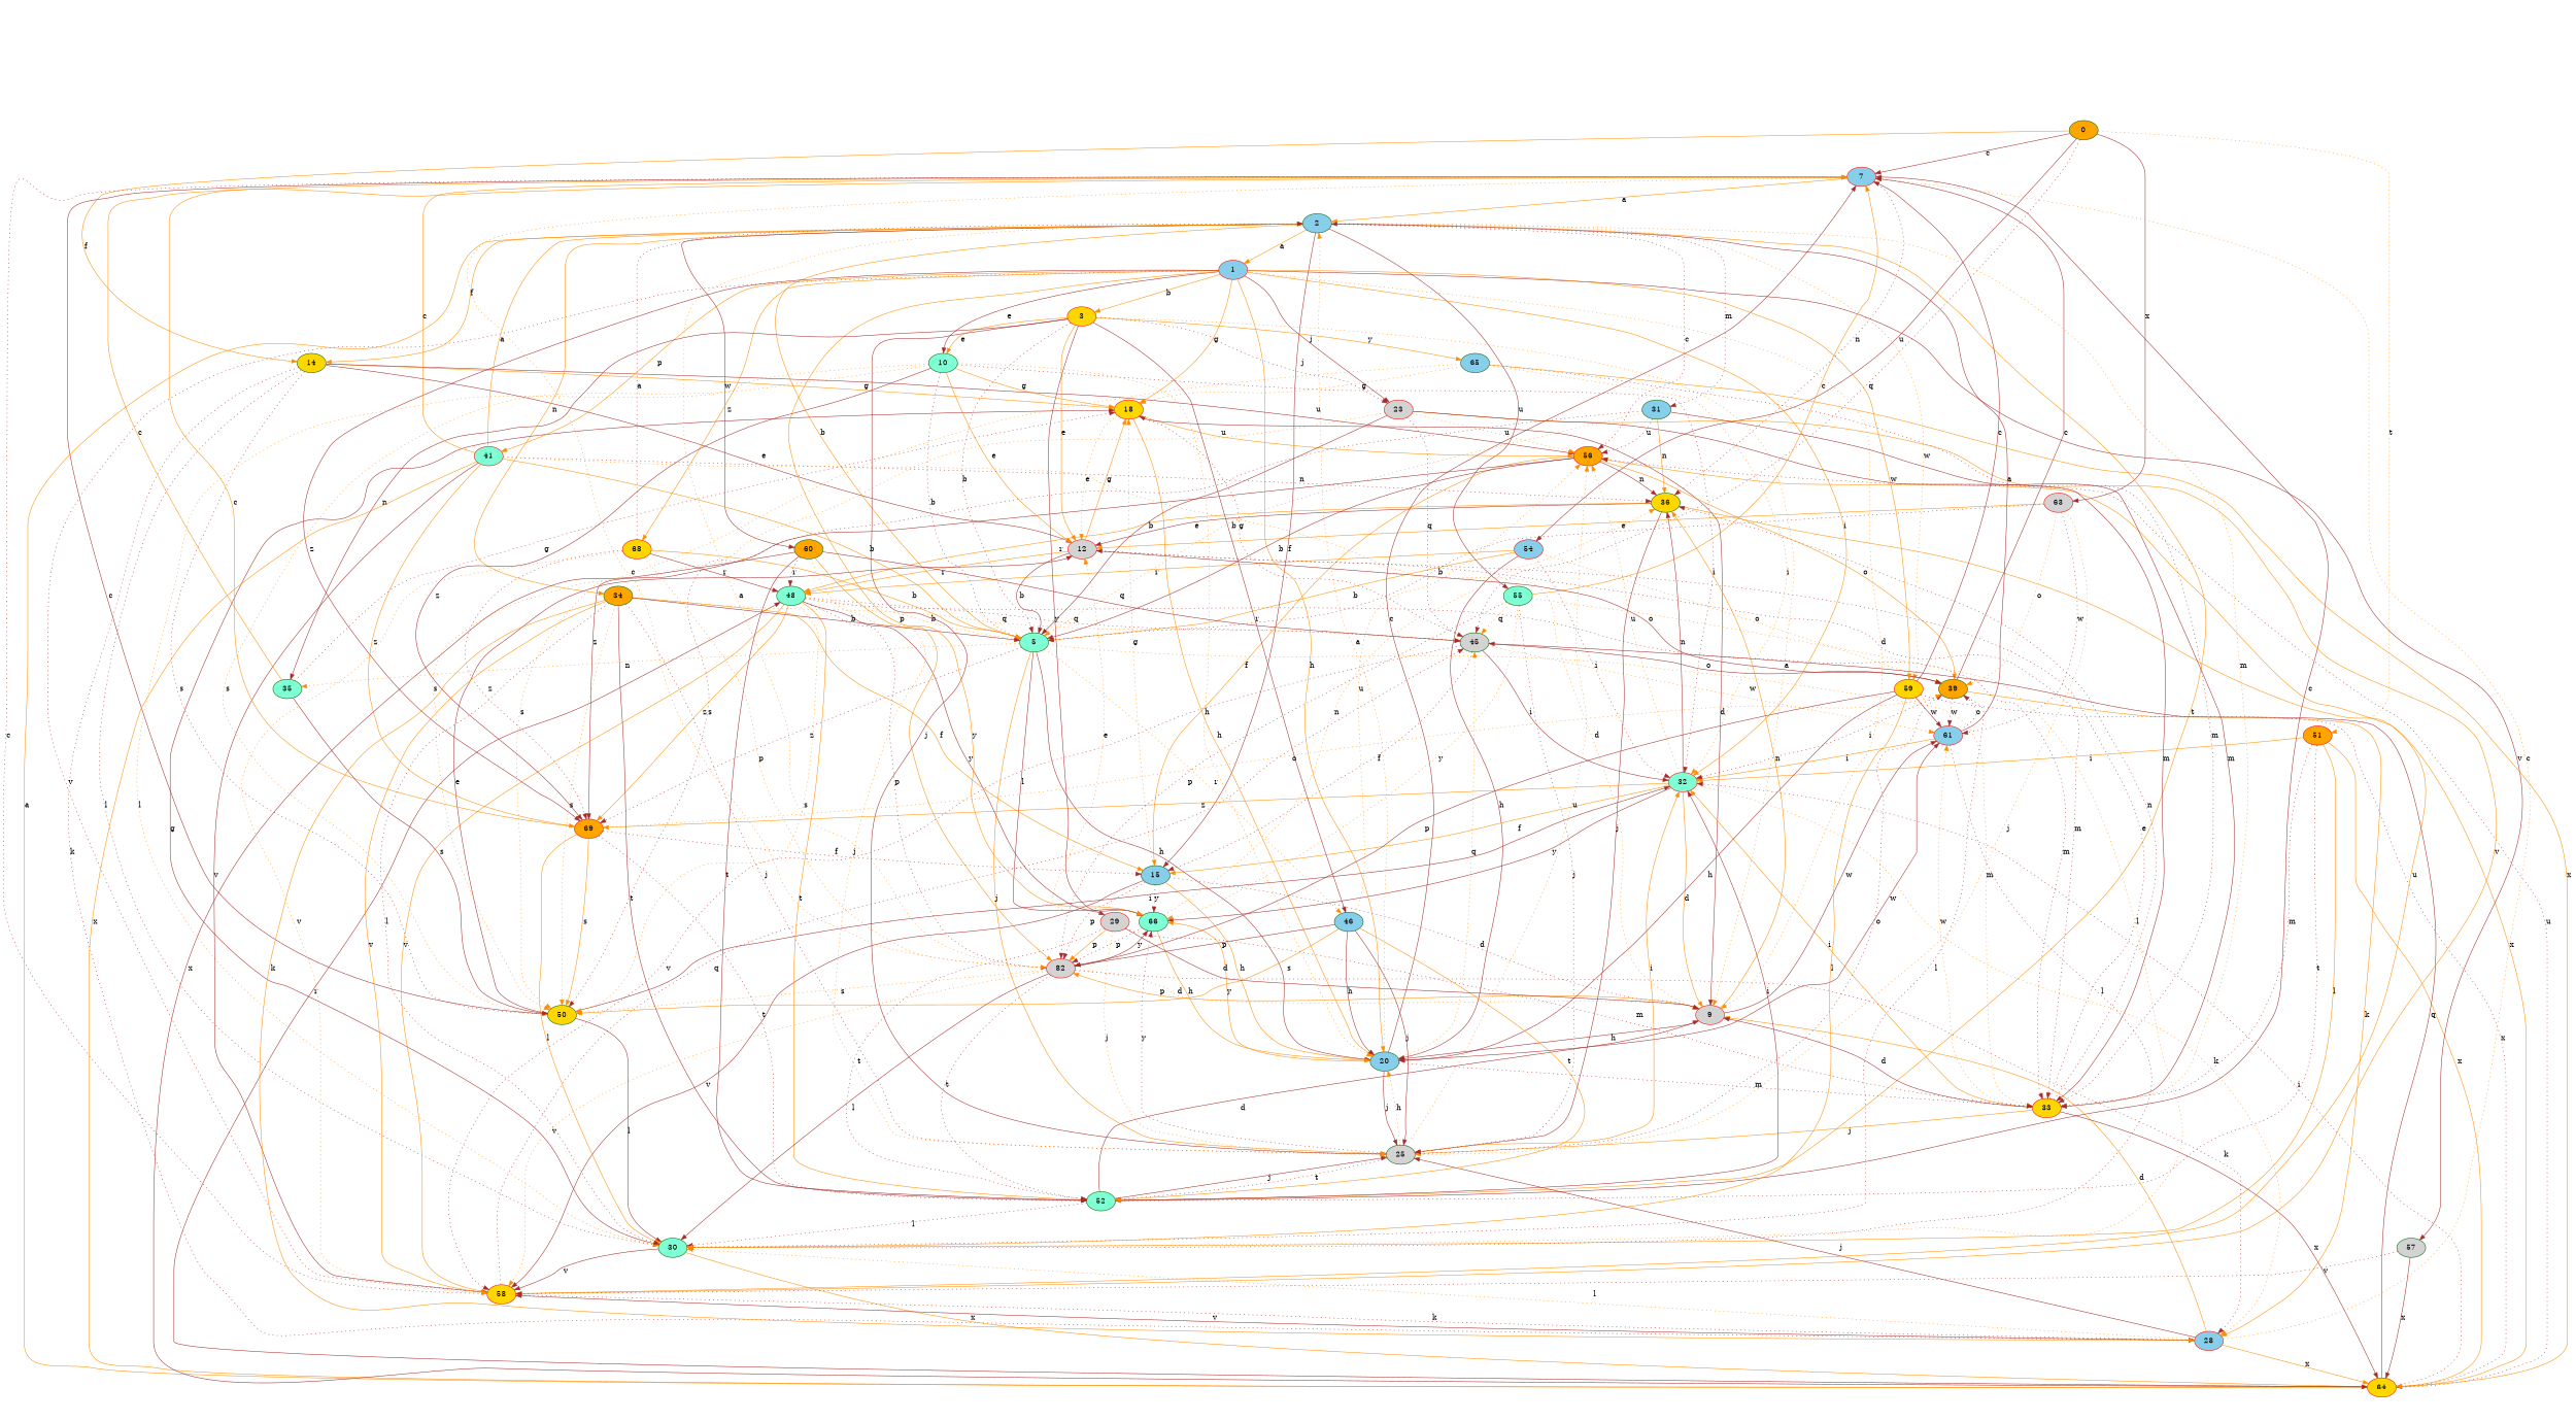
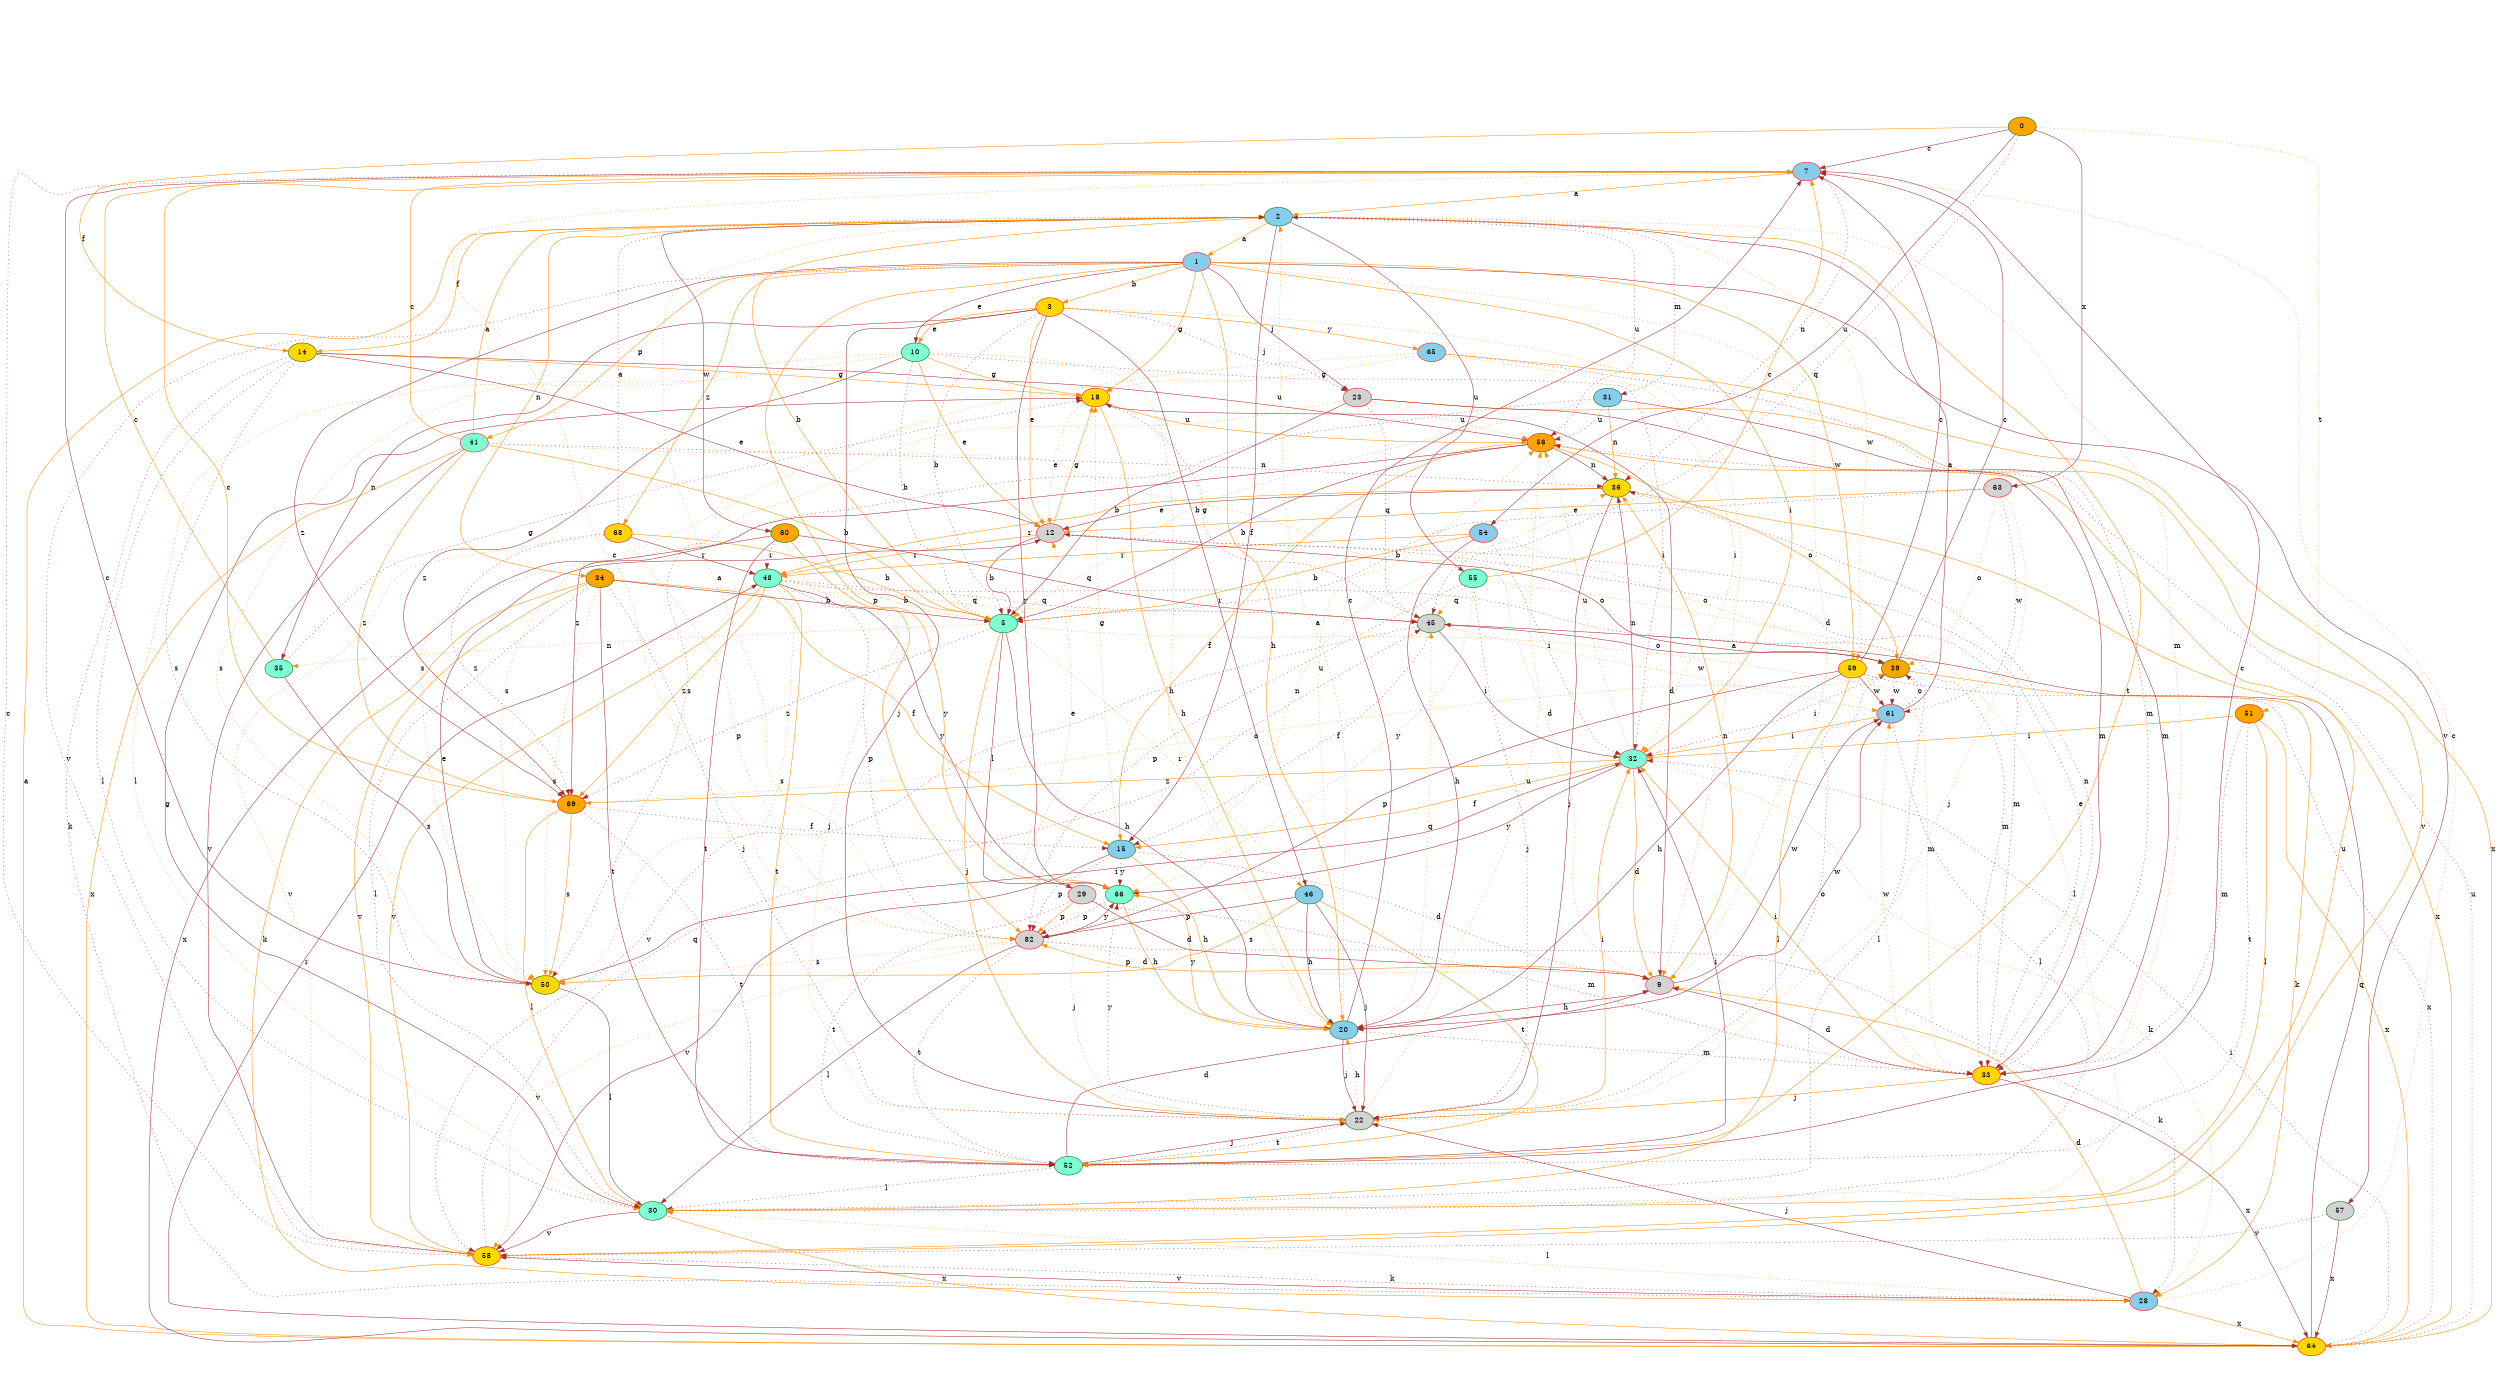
  strict digraph {
    fontname="DejaVu Serif"
    node [color=red fillcolor=skyblue fontname="DejaVu Serif" style=filled]
    edge [color=brown fontname="DejaVu Serif" style=solid]
    0 [color=darkgreen fillcolor=orange]
    7
    14 [color=darkgreen fillcolor=gold]
    45 [color=darkgreen fillcolor=lightgrey]
    51 [fillcolor=orange]
    54
    63 [fillcolor=lightgrey]
    2 [color=darkgreen]
    36 [color=darkgreen fillcolor=gold]
    18 [fillcolor=gold]
    56 [fillcolor=orange]
    12 [fillcolor=lightgrey]
    30 [color=darkgreen fillcolor=aquamarine]
    50 [color=darkgreen fillcolor=gold]
    28
    n16 [fillcolor=aquamarine label=32]
    58 [fillcolor=gold]
    15 [color=darkgreen]
    61
    39 [color=darkgreen fillcolor=orange]
    33 [fillcolor=gold]
    n22 [color=darkgreen fillcolor=aquamarine label=52]
    64 [fillcolor=gold]
    20 [color=darkgreen]
    5 [color=darkgreen fillcolor=aquamarine]
    48 [color=darkgreen fillcolor=aquamarine]
-   25 [color=darkgreen fillcolor=lightgrey]
+   25 [color=darkgreen fillcolor=lightgrey label=22]
    1
    3 [fillcolor=gold]
    9 [fillcolor=lightgrey]
    10 [color=darkgreen fillcolor=aquamarine]
    23 [fillcolor=lightgrey]
    41 [fillcolor=aquamarine]
    n34 [fillcolor=lightgrey label=82]
    57 [color=darkgreen fillcolor=lightgrey]
    59 [fillcolor=gold]
    68 [fillcolor=gold]
    69 [fillcolor=orange]
    35 [color=darkgreen fillcolor=aquamarine]
    46 [color=darkgreen]
-   65 [color=darkgreen]
+   65
    66 [color=darkgreen fillcolor=aquamarine]
    31 [color=darkgreen]
    34 [color=darkgreen fillcolor=orange]
    55 [color=darkgreen fillcolor=aquamarine]
    60 [color=darkgreen fillcolor=orange]
    29 [fillcolor=lightgrey]
    0 -> 7 [label=c]
    0 -> 14 [color=darkorange label=f]
    0 -> 45 [label=q style=dotted]
    0 -> 51 [color=darkorange label=t style=dotted]
    0 -> 54 [label=u]
    0 -> 63 [label=x]
    7 -> 2 [color=darkorange label=a]
    7 -> 36 [label=n style=dotted]
    14 -> 18 [color=darkorange label=g]
    14 -> 56 [label=u]
    14 -> 12 [label=e]
    14 -> 30 [label=l style=dotted]
    14 -> 50 [label=s style=dotted]
    14 -> 28 [label=k style=dotted]
    45 -> 18 [label=g style=dotted]
    45 -> n16 [label=i]
    45 -> 58 [label=v style=dotted]
    45 -> 15 [label=f style=dotted]
    45 -> 61 [color=darkorange label=w style=dotted]
    45 -> 39 [label=o]
    51 -> 30 [color=darkorange label=l]
    51 -> n16 [color=darkorange label=i]
    51 -> 33 [label=m style=dotted]
    51 -> n22 [label=t style=dotted]
    51 -> 64 [color=darkorange label=x]
    54 -> n16 [label=i style=dotted]
    54 -> 39 [color=darkorange label=o style=dotted]
    54 -> 20 [label=h]
    54 -> 5 [color=darkorange label=b]
    54 -> 48 [color=darkorange label=r]
    63 -> 12 [color=darkorange label=e]
    63 -> 61 [label=w style=dotted]
    63 -> 39 [color=darkorange label=o style=dotted]
    63 -> 5 [label=b style=dotted]
    63 -> 25 [color=darkorange label=j style=dotted]
    2 -> 14 [color=darkorange label=f]
-   2 -> 56 [label=c style=dotted]
+   2 -> 56 [label=u style=dotted]
    2 -> 15 [label=f]
    2 -> 33 [color=darkorange label=m style=dotted]
    2 -> n22 [color=darkorange label=t]
    2 -> 5 [color=darkorange label=b]
    2 -> 1 [color=darkorange label=a]
    2 -> 59 [color=darkorange label=w style=dotted]
    2 -> 31 [label=m style=dotted]
    2 -> 34 [color=darkorange label=n]
    2 -> 55 [label=u]
    2 -> 60 [label=w]
    36 -> 12 [label=e]
    36 -> 64 [color=darkorange label=x]
    36 -> 48 [color=darkorange label=r]
    36 -> 25 [label=j]
    18 -> 56 [color=darkorange label=u]
    18 -> 12 [color=darkorange label=e style=dotted]
    18 -> 20 [color=darkorange label=h]
    18 -> 9 [label=d]
    56 -> 36 [label=n]
    56 -> 15 [color=darkorange label=f]
    56 -> 39 [color=darkorange label=o]
    56 -> 5 [label=b]
    56 -> 69 [label=z]
    12 -> 18 [color=darkorange label=g]
    12 -> 39 [label=o]
    12 -> 33 [label=m style=dotted]
    12 -> 5 [label=b]
    12 -> 48 [color=darkorange label=r]
    30 -> 18 [label=g]
    30 -> 58 [label=v]
    30 -> 64 [color=darkorange label=x]
    50 -> 7 [label=c]
    50 -> 12 [label=e]
    50 -> 30 [label=l]
    50 -> n16 [label=i]
    28 -> 7 [color=darkorange label=c style=dotted]
    28 -> 30 [color=darkorange label=l style=dotted]
    28 -> 58 [label=v]
    28 -> 64 [color=darkorange label=x]
    28 -> 25 [label=j]
    28 -> 9 [color=darkorange label=d]
    n16 -> 36 [label=n]
    n16 -> 56 [color=darkorange label=u style=dotted]
    n16 -> 28 [color=darkorange label=k style=dotted]
    n16 -> 15 [color=darkorange label=f]
    n16 -> 9 [color=darkorange label=d]
    n16 -> 69 [color=darkorange label=z]
    n16 -> 66 [label=y]
    58 -> 7 [label=c style=dotted]
    58 -> 45 [label=q style=dotted]
    58 -> 56 [color=darkorange label=u]
    58 -> 28 [label=k style=dotted]
    15 -> 18 [color=darkorange label=g style=dotted]
    15 -> 58 [label=v]
    15 -> 20 [color=darkorange label=h]
    15 -> 9 [label=d style=dotted]
    15 -> n34 [label=p style=dotted]
    15 -> 66 [label=y style=dotted]
    61 -> 2 [label=a]
    61 -> 30 [label=l style=dotted]
    61 -> n16 [color=darkorange label=i]
    61 -> 39 [label=o style=dotted]
    39 -> 7 [label=c]
    39 -> 30 [label=l style=dotted]
    39 -> 28 [color=darkorange label=k]
    39 -> n16 [label=i style=dotted]
    39 -> 61 [label=w style=dotted]
    33 -> 36 [label=n style=dotted]
    33 -> 12 [label=e style=dotted]
    33 -> n16 [color=darkorange label=i]
    33 -> 61 [color=darkorange label=w style=dotted]
    33 -> 64 [label=x]
    33 -> 25 [color=darkorange label=j]
    33 -> 9 [label=d]
    n22 -> 7 [label=c]
    n22 -> 30 [label=l style=dotted]
    n22 -> n16 [label=i]
    n22 -> 25 [label=j]
    n22 -> 9 [label=d]
    64 -> 45 [label=q]
    64 -> 2 [color=darkorange label=a]
    64 -> 56 [label=u style=dotted]
    64 -> n16 [label=i style=dotted]
    64 -> 48 [label=r]
    20 -> 7 [label=c]
    20 -> 45 [color=darkorange label=q style=dotted]
    20 -> 2 [color=darkorange label=a style=dotted]
    20 -> 61 [label=w]
    20 -> 33 [label=m style=dotted]
    20 -> 25 [label=j]
    20 -> 66 [color=darkorange label=y]
    5 -> 33 [color=darkorange label=m style=dotted]
    5 -> 20 [label=h]
    5 -> 25 [color=darkorange label=j]
    5 -> 69 [label=z style=dotted]
    5 -> 35 [color=darkorange label=n style=dotted]
    5 -> 46 [color=darkorange label=r style=dotted]
    5 -> 29 [label=l]
    48 -> 45 [label=q style=dotted]
    48 -> 50 [color=darkorange label=s style=dotted]
    48 -> 58 [color=darkorange label=v]
    48 -> 33 [label=m style=dotted]
    48 -> n22 [color=darkorange label=t]
    48 -> 5 [color=darkorange label=b style=dotted]
    48 -> n34 [label=p style=dotted]
    48 -> 69 [color=darkorange label=z]
    48 -> 66 [label=y]
    25 -> 56 [color=darkorange label=u style=dotted]
    25 -> n16 [color=darkorange label=i]
    25 -> 39 [label=o style=dotted]
    25 -> n22 [label=t style=dotted]
    25 -> 20 [color=darkorange label=h style=dotted]
    25 -> 66 [label=y style=dotted]
    1 -> 18 [color=darkorange label=g]
    1 -> n16 [color=darkorange label=i]
    1 -> 58 [label=v style=dotted]
    1 -> 20 [color=darkorange label=h]
    1 -> 3 [color=darkorange label=b]
    1 -> 9 [color=darkorange label=d style=dotted]
    1 -> 10 [label=e]
    1 -> 23 [label=j]
    1 -> 41 [color=darkorange label=p]
    1 -> n34 [color=darkorange label=p]
    1 -> 57 [label=v]
    1 -> 59 [color=darkorange label=w]
    1 -> 68 [color=darkorange label=z]
    1 -> 69 [label=z]
    3 -> 12 [color=darkorange label=e]
    3 -> 5 [label=b style=dotted]
    3 -> 25 [label=j]
    3 -> 9 [color=darkorange label=a style=dotted]
    3 -> 10 [color=darkorange label=e]
    3 -> 23 [label=j style=dotted]
    3 -> 35 [label=n]
    3 -> 46 [label=r]
    3 -> 65 [color=darkorange label=y]
    3 -> 66 [label=y]
    9 -> 36 [color=darkorange label=n]
    9 -> 61 [label=w]
    9 -> 20 [label=h]
    9 -> n34 [color=darkorange label=p]
    10 -> 18 [color=darkorange label=g]
    10 -> 12 [color=darkorange label=e]
    10 -> 30 [color=darkorange label=l style=dotted]
    10 -> 50 [color=darkorange label=s style=dotted]
    10 -> n16 [label=i style=dotted]
    10 -> 20 [color=darkorange label=h style=dotted]
    10 -> 5 [label=b style=dotted]
    10 -> 69 [label=z]
    23 -> 45 [label=q style=dotted]
    23 -> 56 [color=darkorange label=u style=dotted]
    23 -> 50 [color=darkorange label=s style=dotted]
    23 -> 58 [color=darkorange label=v]
    23 -> 33 [label=m]
    23 -> 5 [label=b]
    41 -> 7 [color=darkorange label=c]
    41 -> 2 [color=darkorange label=a]
    41 -> 36 [label=n style=dotted]
    41 -> 58 [label=v]
    41 -> 64 [color=darkorange label=x]
    41 -> 5 [color=darkorange label=b]
    41 -> 9 [color=darkorange label=d style=dotted]
    41 -> 69 [color=darkorange label=z]
    n34 -> 7 [color=darkorange label=c style=dotted]
    n34 -> 2 [color=darkorange label=a style=dotted]
    n34 -> 30 [label=l]
    n34 -> 50 [color=darkorange label=s style=dotted]
    n34 -> 28 [label=k style=dotted]
    n34 -> 58 [color=darkorange label=v style=dotted]
    n34 -> n22 [label=t style=dotted]
    n34 -> 9 [color=darkorange label=d style=dotted]
    n34 -> 66 [label=y]
    57 -> 58 [label=v style=dotted]
    57 -> 64 [label=x]
    59 -> 7 [label=c]
    59 -> 30 [color=darkorange label=l]
    59 -> 61 [label=w]
    59 -> 64 [label=x style=dotted]
    59 -> 20 [label=h]
    59 -> n34 [label=p]
    68 -> 2 [label=a style=dotted]
    68 -> 58 [color=darkorange label=v style=dotted]
    68 -> 5 [color=darkorange label=b]
    68 -> 48 [label=r]
    68 -> n34 [color=darkorange label=p style=dotted]
    68 -> 69 [label=z style=dotted]
    69 -> 7 [color=darkorange label=c]
    69 -> 30 [color=darkorange label=l]
    69 -> 50 [color=darkorange label=s]
    69 -> 15 [label=f style=dotted]
    69 -> 39 [color=darkorange label=o style=dotted]
    69 -> n22 [label=t style=dotted]
    35 -> 7 [color=darkorange label=c]
    35 -> 18 [label=g style=dotted]
    35 -> 50 [label=s]
    46 -> 56 [color=darkorange label=u style=dotted]
    46 -> 50 [color=darkorange label=s]
    46 -> n22 [color=darkorange label=t]
    46 -> 20 [label=h]
    46 -> 25 [label=j]
    46 -> n34 [label=p]
    65 -> 18 [color=darkorange label=g style=dotted]
    65 -> 50 [color=darkorange label=s style=dotted]
    65 -> n16 [color=darkorange label=i style=dotted]
    65 -> 33 [label=m style=dotted]
    65 -> 64 [color=darkorange label=x]
    66 -> 36 [color=darkorange label=n style=dotted]
    66 -> 20 [color=darkorange label=h]
    66 -> n34 [label=p style=dotted]
    31 -> 36 [color=darkorange label=n]
    31 -> 56 [label=u style=dotted]
    31 -> 50 [label=s style=dotted]
    31 -> 33 [label=m]
    31 -> 5 [color=darkorange label=b style=dotted]
    34 -> 45 [color=darkorange label=q style=dotted]
    34 -> 30 [label=l style=dotted]
    34 -> 50 [color=darkorange label=s style=dotted]
    34 -> 28 [color=darkorange label=k]
    34 -> 58 [color=darkorange label=v]
    34 -> 15 [color=darkorange label=f]
    34 -> n22 [label=t]
    34 -> 5 [label=b]
    34 -> 25 [label=j style=dotted]
    55 -> 7 [color=darkorange label=c]
    55 -> 45 [color=darkorange label=q style=dotted]
    55 -> 30 [color=darkorange label=l style=dotted]
    55 -> 25 [label=j style=dotted]
    55 -> n34 [label=p style=dotted]
    55 -> 66 [color=darkorange label=y style=dotted]
    60 -> 45 [label=q]
    60 -> n22 [label=t]
    60 -> 64 [label=x]
    60 -> 48 [label=r style=dotted]
    60 -> 25 [color=darkorange label=j style=dotted]
    60 -> 66 [color=darkorange label=y]
    29 -> 12 [color=darkorange label=e style=dotted]
    29 -> 33 [label=m style=dotted]
    29 -> n22 [label=t style=dotted]
    29 -> 25 [color=darkorange label=j style=dotted]
    29 -> 9 [label=d]
    29 -> n34 [color=darkorange label=p]
  }
